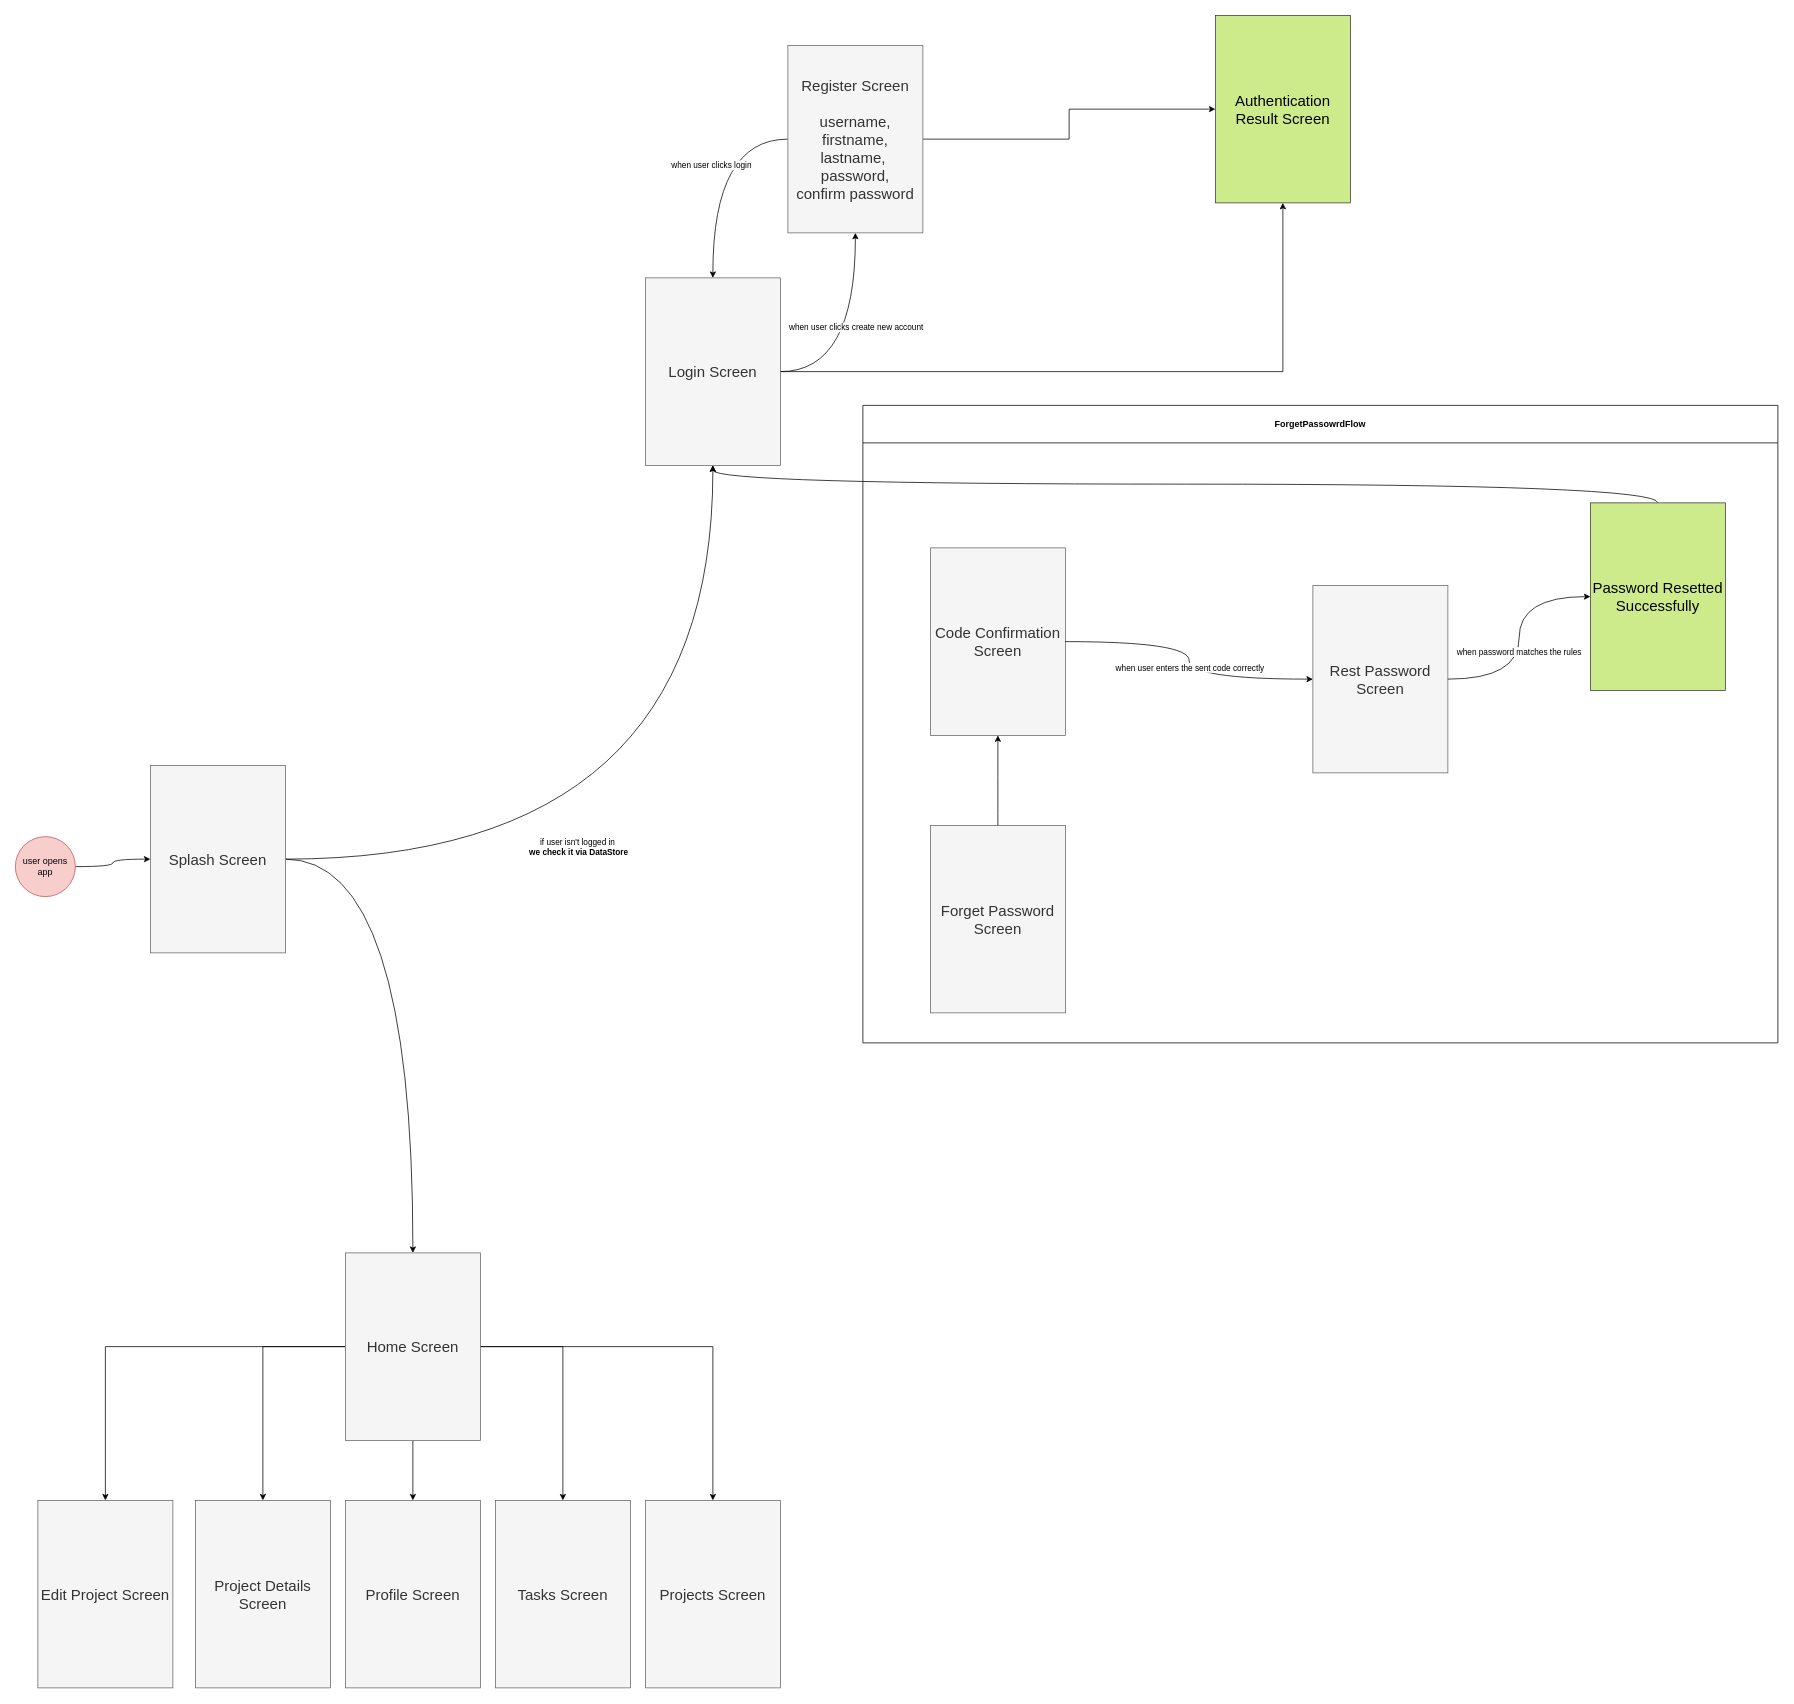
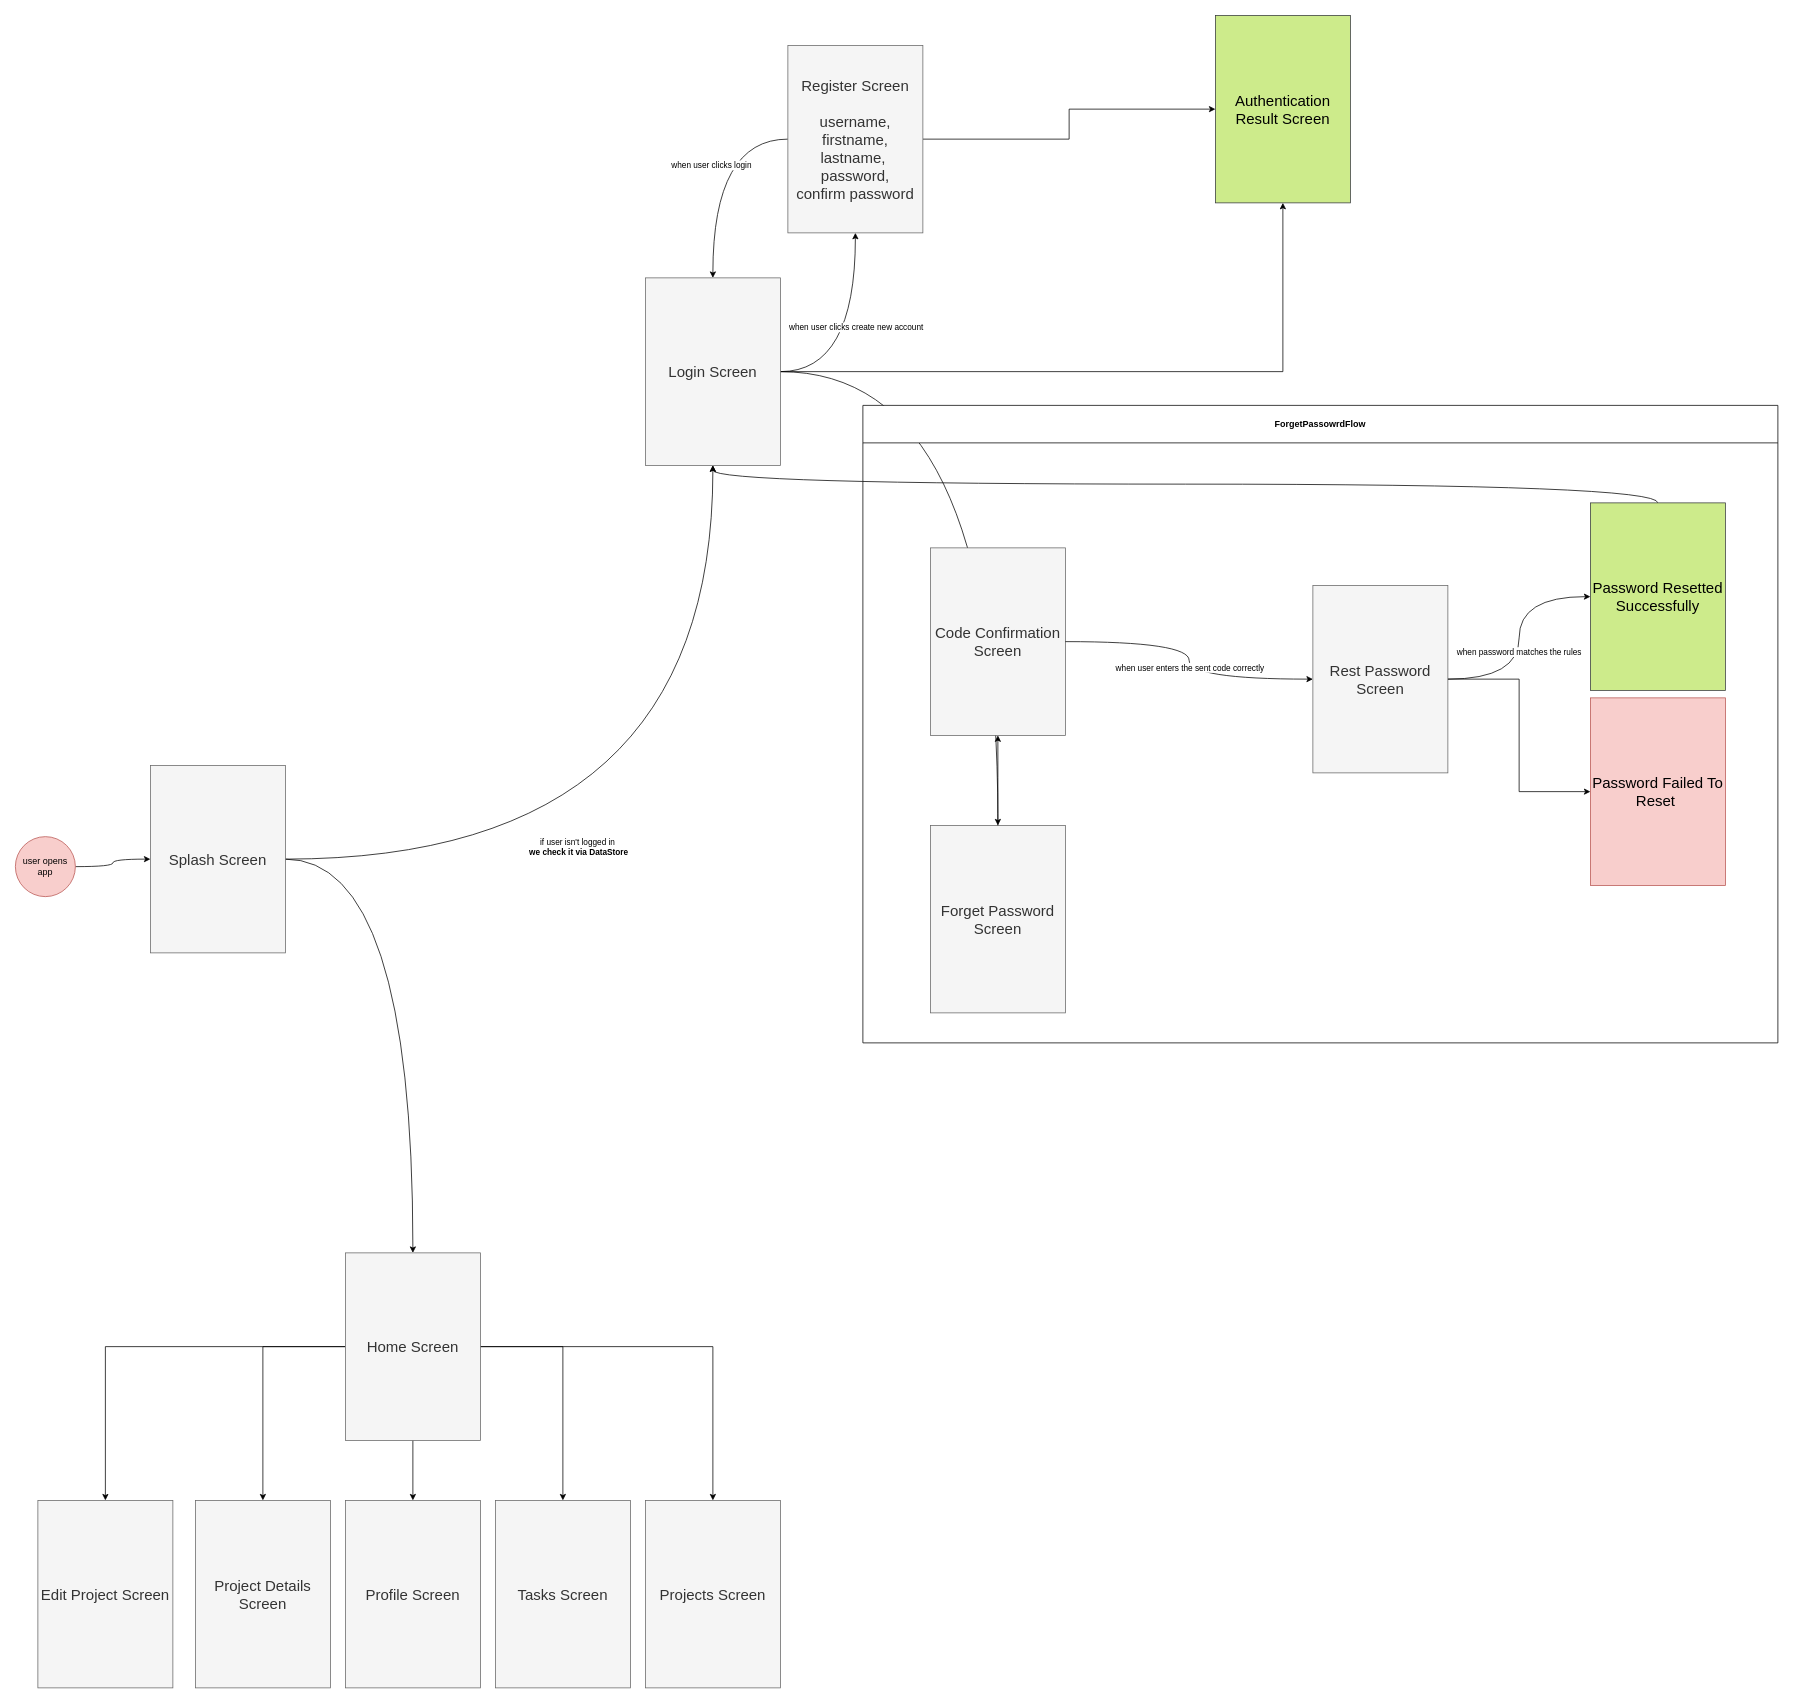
  <mxCell id="0" />
  <mxCell id="1" parent="0" />
  <mxCell id="2" style="edgeStyle=orthogonalEdgeStyle;rounded=0;orthogonalLoop=1;jettySize=auto;html=1;curved=1;" parent="1" source="5" target="12" edge="1"><mxGeometry relative="1" as="geometry" /></mxCell>
  <mxCell id="3" value="if user isn't logged in&amp;nbsp;&lt;br&gt;&lt;b&gt;we check it via DataStore&lt;/b&gt;" style="edgeLabel;html=1;align=center;verticalAlign=middle;resizable=0;points=[];" parent="2" vertex="1" connectable="0"><mxGeometry x="-0.074" y="2" relative="1" as="geometry"><mxPoint x="-117" y="-15" as="offset" /></mxGeometry></mxCell>
  <mxCell id="4" style="edgeStyle=orthogonalEdgeStyle;rounded=0;orthogonalLoop=1;jettySize=auto;html=1;curved=1;" parent="1" source="5" target="18" edge="1"><mxGeometry relative="1" as="geometry" /></mxCell>
  <mxCell id="5" value="&lt;span style=&quot;font-size: 20px;&quot;&gt;Splash Screen&lt;/span&gt;" style="rounded=0;whiteSpace=wrap;html=1;fillColor=#f5f5f5;fontColor=#333333;strokeColor=#666666;" parent="1" vertex="1"><mxGeometry x="200" y="1020" width="180" height="250" as="geometry" /></mxCell>
  <mxCell id="6" style="edgeStyle=orthogonalEdgeStyle;rounded=0;orthogonalLoop=1;jettySize=auto;html=1;exitX=1;exitY=0.5;exitDx=0;exitDy=0;curved=1;" parent="1" source="7" target="5" edge="1"><mxGeometry relative="1" as="geometry" /></mxCell>
  <mxCell id="7" value="user opens app" style="ellipse;whiteSpace=wrap;html=1;aspect=fixed;fillColor=#f8cecc;strokeColor=#b85450;" parent="1" vertex="1"><mxGeometry x="20" y="1115" width="80" height="80" as="geometry" /></mxCell>
  <mxCell id="8" style="edgeStyle=orthogonalEdgeStyle;rounded=0;orthogonalLoop=1;jettySize=auto;html=1;curved=1;" parent="1" source="12" target="22" edge="1"><mxGeometry relative="1" as="geometry" /></mxCell>
  <mxCell id="9" value="when user clicks create new account" style="edgeLabel;html=1;align=center;verticalAlign=middle;resizable=0;points=[];" parent="8" vertex="1" connectable="0"><mxGeometry x="0.122" relative="1" as="geometry"><mxPoint as="offset" /></mxGeometry></mxCell>
+ <mxCell id="10" style="edgeStyle=orthogonalEdgeStyle;rounded=0;orthogonalLoop=1;jettySize=auto;html=1;curved=1;" parent="1" source="12" target="26" edge="1"><mxGeometry relative="1" as="geometry" /></mxCell>
  <mxCell id="11" style="edgeStyle=orthogonalEdgeStyle;rounded=0;orthogonalLoop=1;jettySize=auto;html=1;" parent="1" source="12" target="23" edge="1"><mxGeometry relative="1" as="geometry" /></mxCell>
  <mxCell id="12" value="&lt;span style=&quot;font-size: 20px;&quot;&gt;Login Screen&lt;/span&gt;" style="rounded=0;whiteSpace=wrap;html=1;fillColor=#f5f5f5;fontColor=#333333;strokeColor=#666666;" parent="1" vertex="1"><mxGeometry x="860" y="370" width="180" height="250" as="geometry" /></mxCell>
  <mxCell id="13" value="" style="edgeStyle=orthogonalEdgeStyle;rounded=0;orthogonalLoop=1;jettySize=auto;html=1;" parent="1" source="18" target="37" edge="1"><mxGeometry relative="1" as="geometry" /></mxCell>
  <mxCell id="14" style="edgeStyle=orthogonalEdgeStyle;rounded=0;orthogonalLoop=1;jettySize=auto;html=1;" parent="1" source="18" target="38" edge="1"><mxGeometry relative="1" as="geometry" /></mxCell>
  <mxCell id="15" style="edgeStyle=orthogonalEdgeStyle;rounded=0;orthogonalLoop=1;jettySize=auto;html=1;" parent="1" source="18" target="39" edge="1"><mxGeometry relative="1" as="geometry" /></mxCell>
  <mxCell id="16" style="edgeStyle=orthogonalEdgeStyle;rounded=0;orthogonalLoop=1;jettySize=auto;html=1;" parent="1" source="18" target="40" edge="1"><mxGeometry relative="1" as="geometry" /></mxCell>
  <mxCell id="17" style="edgeStyle=orthogonalEdgeStyle;rounded=0;orthogonalLoop=1;jettySize=auto;html=1;" parent="1" source="18" target="41" edge="1"><mxGeometry relative="1" as="geometry" /></mxCell>
  <mxCell id="18" value="&lt;span style=&quot;font-size: 20px;&quot;&gt;Home Screen&lt;/span&gt;" style="rounded=0;whiteSpace=wrap;html=1;fillColor=#f5f5f5;fontColor=#333333;strokeColor=#666666;" parent="1" vertex="1"><mxGeometry x="460" y="1670" width="180" height="250" as="geometry" /></mxCell>
  <mxCell id="19" style="edgeStyle=orthogonalEdgeStyle;rounded=0;orthogonalLoop=1;jettySize=auto;html=1;curved=1;" parent="1" source="22" target="12" edge="1"><mxGeometry relative="1" as="geometry" /></mxCell>
  <mxCell id="20" value="when user clicks login" style="edgeLabel;html=1;align=center;verticalAlign=middle;resizable=0;points=[];" parent="19" vertex="1" connectable="0"><mxGeometry x="-0.063" y="-3" relative="1" as="geometry"><mxPoint as="offset" /></mxGeometry></mxCell>
  <mxCell id="21" style="edgeStyle=orthogonalEdgeStyle;rounded=0;orthogonalLoop=1;jettySize=auto;html=1;" parent="1" source="22" target="23" edge="1"><mxGeometry relative="1" as="geometry" /></mxCell>
  <mxCell id="22" value="&lt;span style=&quot;font-size: 20px;&quot;&gt;Register Screen&lt;br&gt;&lt;br&gt;username, firstname, lastname,&amp;nbsp;&lt;br&gt;password,&lt;br&gt;confirm password&lt;br&gt;&lt;/span&gt;" style="rounded=0;whiteSpace=wrap;html=1;fillColor=#f5f5f5;fontColor=#333333;strokeColor=#666666;" parent="1" vertex="1"><mxGeometry x="1050" y="60" width="180" height="250" as="geometry" /></mxCell>
  <mxCell id="23" value="&lt;span style=&quot;font-size: 20px;&quot;&gt;Authentication Result Screen&lt;/span&gt;" style="rounded=0;whiteSpace=wrap;html=1;fillColor=#cdeb8b;strokeColor=#36393d;" parent="1" vertex="1"><mxGeometry x="1620" y="20" width="180" height="250" as="geometry" /></mxCell>
  <mxCell id="24" style="edgeStyle=orthogonalEdgeStyle;rounded=0;orthogonalLoop=1;jettySize=auto;html=1;exitX=0.5;exitY=0;exitDx=0;exitDy=0;curved=1;" parent="1" source="30" target="12" edge="1"><mxGeometry relative="1" as="geometry" /></mxCell>
  <mxCell id="25" value="ForgetPassowrdFlow" style="swimlane;whiteSpace=wrap;html=1;startSize=50;" parent="1" vertex="1"><mxGeometry x="1150" y="540" width="1220" height="850" as="geometry" /></mxCell>
  <mxCell id="26" value="&lt;span style=&quot;font-size: 20px;&quot;&gt;Forget Password Screen&lt;/span&gt;" style="rounded=0;whiteSpace=wrap;html=1;fillColor=#f5f5f5;fontColor=#333333;strokeColor=#666666;" parent="25" vertex="1"><mxGeometry x="90" y="560" width="180" height="250" as="geometry" /></mxCell>
  <mxCell id="27" value="&lt;span style=&quot;font-size: 20px;&quot;&gt;Code Confirmation Screen&lt;/span&gt;" style="rounded=0;whiteSpace=wrap;html=1;fillColor=#f5f5f5;fontColor=#333333;strokeColor=#666666;" parent="25" vertex="1"><mxGeometry x="90" y="190" width="180" height="250" as="geometry" /></mxCell>
+ <mxCell id="28" style="edgeStyle=orthogonalEdgeStyle;rounded=0;orthogonalLoop=1;jettySize=auto;html=1;" parent="25" source="29" target="36" edge="1"><mxGeometry relative="1" as="geometry" /></mxCell>
  <mxCell id="29" value="&lt;span style=&quot;font-size: 20px;&quot;&gt;Rest Password Screen&lt;/span&gt;" style="rounded=0;whiteSpace=wrap;html=1;fillColor=#f5f5f5;fontColor=#333333;strokeColor=#666666;" parent="25" vertex="1"><mxGeometry x="600" y="240" width="180" height="250" as="geometry" /></mxCell>
  <mxCell id="30" value="&lt;span style=&quot;font-size: 20px;&quot;&gt;Password Resetted Successfully&lt;/span&gt;" style="rounded=0;whiteSpace=wrap;html=1;fillColor=#cdeb8b;strokeColor=#36393d;" parent="25" vertex="1"><mxGeometry x="970" y="130" width="180" height="250" as="geometry" /></mxCell>
  <mxCell id="31" value="" style="edgeStyle=orthogonalEdgeStyle;rounded=0;orthogonalLoop=1;jettySize=auto;html=1;curved=1;" parent="25" source="26" target="27" edge="1"><mxGeometry relative="1" as="geometry" /></mxCell>
  <mxCell id="32" style="edgeStyle=orthogonalEdgeStyle;rounded=0;orthogonalLoop=1;jettySize=auto;html=1;curved=1;" parent="25" source="27" target="29" edge="1"><mxGeometry relative="1" as="geometry" /></mxCell>
  <mxCell id="33" value="when user enters the sent code correctly" style="edgeLabel;html=1;align=center;verticalAlign=middle;resizable=0;points=[];" parent="32" vertex="1" connectable="0"><mxGeometry x="0.048" relative="1" as="geometry"><mxPoint as="offset" /></mxGeometry></mxCell>
  <mxCell id="34" value="" style="edgeStyle=orthogonalEdgeStyle;rounded=0;orthogonalLoop=1;jettySize=auto;html=1;curved=1;" parent="25" source="29" target="30" edge="1"><mxGeometry relative="1" as="geometry" /></mxCell>
  <mxCell id="35" value="when password matches the rules" style="edgeLabel;html=1;align=center;verticalAlign=middle;resizable=0;points=[];" parent="34" vertex="1" connectable="0"><mxGeometry x="-0.115" y="1" relative="1" as="geometry"><mxPoint y="1" as="offset" /></mxGeometry></mxCell>
+ <mxCell id="36" value="&lt;span style=&quot;font-size: 20px;&quot;&gt;Password Failed To Reset&amp;nbsp;&lt;/span&gt;" style="rounded=0;whiteSpace=wrap;html=1;fillColor=#f8cecc;strokeColor=#b85450;" parent="25" vertex="1"><mxGeometry x="970" y="390" width="180" height="250" as="geometry" /></mxCell>
  <mxCell id="37" value="&lt;span style=&quot;font-size: 20px;&quot;&gt;Profile Screen&lt;/span&gt;" style="rounded=0;whiteSpace=wrap;html=1;fillColor=#f5f5f5;fontColor=#333333;strokeColor=#666666;" parent="1" vertex="1"><mxGeometry x="460" y="2000" width="180" height="250" as="geometry" /></mxCell>
  <mxCell id="38" value="&lt;span style=&quot;font-size: 20px;&quot;&gt;Tasks Screen&lt;/span&gt;" style="rounded=0;whiteSpace=wrap;html=1;fillColor=#f5f5f5;fontColor=#333333;strokeColor=#666666;" parent="1" vertex="1"><mxGeometry x="660" y="2000" width="180" height="250" as="geometry" /></mxCell>
  <mxCell id="39" value="&lt;span style=&quot;font-size: 20px;&quot;&gt;Projects Screen&lt;/span&gt;" style="rounded=0;whiteSpace=wrap;html=1;fillColor=#f5f5f5;fontColor=#333333;strokeColor=#666666;" parent="1" vertex="1"><mxGeometry x="860" y="2000" width="180" height="250" as="geometry" /></mxCell>
  <mxCell id="40" value="&lt;span style=&quot;font-size: 20px;&quot;&gt;Project Details Screen&lt;/span&gt;" style="rounded=0;whiteSpace=wrap;html=1;fillColor=#f5f5f5;fontColor=#333333;strokeColor=#666666;" parent="1" vertex="1"><mxGeometry x="260" y="2000" width="180" height="250" as="geometry" /></mxCell>
  <mxCell id="41" value="&lt;span style=&quot;font-size: 20px;&quot;&gt;Edit Project Screen&lt;/span&gt;" style="rounded=0;whiteSpace=wrap;html=1;fillColor=#f5f5f5;fontColor=#333333;strokeColor=#666666;" parent="1" vertex="1"><mxGeometry x="50" y="2000" width="180" height="250" as="geometry" /></mxCell>
